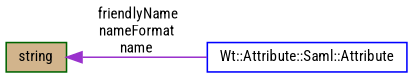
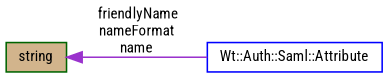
  digraph {
    rankdir=LR
    fontname="Roboto Condensed"
    node [fontname="Roboto Condensed" fontsize=10 shape=record style=filled]
-   n1 [color=blue fillcolor=white fontcolor=black height=0.2 label="Wt::Attribute::Saml::Attribute" width=0.4]
+   n1 [color=blue fillcolor=white fontcolor=black height=0.2 label="Wt::Auth::Saml::Attribute" width=0.4]
    n2 [color=darkgreen fillcolor=tan height=0.2 label=string width=0.4]
    n2 -> n1 [color=darkorchid3 dir=back fontname="Roboto Condensed" fontsize=10 label=" friendlyName\nnameFormat\nname" labelfontname=Helvetica labelfontsize=10 style=solid]
  }
